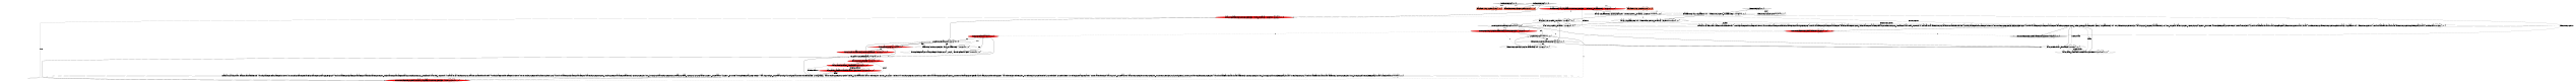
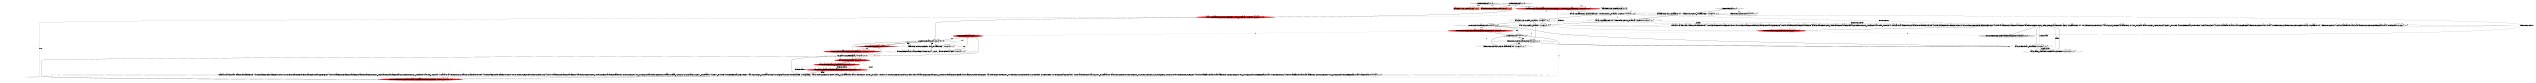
  digraph {
    node [fillcolor=white shape=ellipse style=filled]
    edge [style=bold]
    n1 [label="final ArrayList<String> groupIdList = new ArrayList<>()@@@5@@@['1', '0', '0']"]
    n2 [label="runnable.call(new Call(\"findCoordinator\",deadline,new LeastLoadedNodeProvider()){@Override AbstractRequest.Builder createRequest(int timeoutMs){return new FindCoordinatorRequest.Builder(FindCoordinatorRequest.CoordinatorType.GROUP,groupId)}@Override void handleResponse(AbstractResponse abstractResponse){final FindCoordinatorResponse response = (FindCoordinatorResponse)abstractResponsefinal long nowDeleteConsumerGroups = time.milliseconds()final int nodeId = response.node().id()runnable.call(new Call(\"deleteConsumerGroups\",deadline,new ConstantNodeIdProvider(nodeId)){@Override AbstractRequest.Builder createRequest(int timeoutMs){return new DeleteGroupsRequest.Builder(Collections.singleton(groupId))}@Override void handleResponse(AbstractResponse abstractResponse){final DeleteGroupsResponse response = (DeleteGroupsResponse)abstractResponsefor (Map.Entry<String,KafkaFutureImpl<Void>> entry : deleteConsumerGroupFutures.entrySet()){final String groupId = entry.getKey()final KafkaFutureImpl<Void> future = entry.getValue()final Errors groupError = response.get(groupId)if (groupError != Errors.NONE) {future.completeExceptionally(groupError.exception())continue}future.complete(null)}}@Override void handleFailure(Throwable throwable){completeAllExceptionally(deleteConsumerGroupFutures.values(),throwable)}},nowDeleteConsumerGroups)deleteConsumerGroupsFuture.complete(new HashMap<String,KafkaFuture<Void>>(deleteConsumerGroupFutures))}@Override void handleFailure(Throwable throwable){deleteConsumerGroupsFuture.completeExceptionally(throwable)}},nowFindCoordinator)@@@15@@@['1', '0', '1']"]
    n3 [label="!consumerGroupFutures.containsKey(groupId)@@@7@@@['1', '0', '0']" shape=diamond]
    n4 [label="final Set<String> groupIdList = new HashSet<>()@@@5@@@['0', '0', '1']"]
    n5 [fillcolor=red label="return new DescribeConsumerGroupsResult(resultFutures)@@@66@@@['1', '0', '0']"]
    n6 [fillcolor=lightgray label="return new DeleteConsumerGroupsResult(deleteConsumerGroupsFuture)@@@53@@@['0', '0', '1']"]
    n7 [label="final long nowFindCoordinator = time.milliseconds()@@@13@@@['1', '0', '1']"]
    n8 [label="groupIdList.add(groupId)@@@9@@@['1', '0', '1']"]
    n9 [label="!deleteConsumerGroupFutures.containsKey(groupId)@@@7@@@['0', '0', '1']" shape=diamond]
    n10 [fillcolor=red label="consumerGroupFutures.put(groupId,new KafkaFutureImpl<ConsumerGroupDescription>())@@@8@@@['1', '0', '0']"]
    n11 [fillcolor=red label="return new DescribeConsumerGroupsResult(new HashMap<String,KafkaFuture<ConsumerGroupDescription>>(futures))@@@69@@@['0', '1', '0']"]
    n12 [fillcolor=lightgray label="describeConsumerGroups['1', '0', '0']" shape=diamond]
    n13 [fillcolor=tomato label="final DescribeConsumerGroupsOptions options@@@2@@@['1', '1', '0']" shape=box]
    n14 [fillcolor=red label="final KafkaFutureImpl<Map<String,KafkaFuture<ConsumerGroupDescription>>> resultFutures = new KafkaFutureImpl<>()@@@3@@@['1', '0', '0']"]
    n15 [fillcolor=tomato label="final Collection<String> groupIds@@@2@@@['1', '0', '0']" shape=box]
    n16 [label="final Map<String,KafkaFutureImpl<ConsumerGroupDescription>> consumerGroupFutures = new HashMap<>(groupIds.size())@@@4@@@['1', '0', '0']"]
    n17 [label="final KafkaFutureImpl<Map<String,KafkaFuture<Void>>> deleteConsumerGroupsFuture = new KafkaFutureImpl<>()@@@3@@@['0', '0', '1']"]
    n18 [fillcolor=red label="final Map<String,KafkaFutureImpl<ConsumerGroupDescription>> futures = new HashMap<>(groupIds.size())@@@3@@@['0', '1', '0']"]
    n19 [label="final long deadline = calcDeadlineMs(nowFindCoordinator,options.timeoutMs())@@@14@@@['1', '0', '1']"]
    n20 [label="KafkaFutureImpl<ConsumerGroupDescription> future = new KafkaFutureImpl<>()@@@6@@@['0', '1', '0']"]
    n21 [fillcolor=red label="futures.put(groupId,future)@@@8@@@['0', '1', '0']"]
    n22 [label="future.completeExceptionally(new InvalidGroupIdException(\"The given group id '\" + groupId + \"' cannot be represented in a request.\"))@@@7@@@['0', '1', '0']"]
    n23 [label="entry.getValue().isCompletedExceptionally()@@@15@@@['0', '1', '0']" shape=diamond]
    n24 [label="groupIdIsUnrepresentable(groupId)@@@5@@@['0', '1', '0']" shape=diamond]
    n25 [label="deleteConsumerGroupFutures.put(groupId,new KafkaFutureImpl<Void>())@@@8@@@['0', '0', '1']"]
    n26 [fillcolor=red label="futures.put(groupId,new KafkaFutureImpl<ConsumerGroupDescription>())@@@11@@@['0', '1', '0']"]
    n27 [fillcolor=red label="final String groupId = entry.getKey()@@@16@@@['0', '1', '0']"]
    n28 [fillcolor=red label="!futures.containsKey(groupId)@@@10@@@['0', '1', '0']" shape=diamond]
    n29 [label="runnable.call(new Call(\"findCoordinator\",deadline,new LeastLoadedNodeProvider()){@Override AbstractRequest.Builder createRequest(int timeoutMs){return new FindCoordinatorRequest.Builder(FindCoordinatorRequest.CoordinatorType.GROUP,groupId)}@Override void handleResponse(AbstractResponse abstractResponse){final FindCoordinatorResponse response = (FindCoordinatorResponse)abstractResponsefinal long nowDescribeConsumerGroups = time.milliseconds()final int nodeId = response.node().id()runnable.call(new Call(\"describeConsumerGroups\",deadline,new ConstantNodeIdProvider(nodeId)){@Override AbstractRequest.Builder createRequest(int timeoutMs){return new DescribeGroupsRequest.Builder(Collections.singletonList(groupId))}@Override void handleResponse(AbstractResponse abstractResponse){final DescribeGroupsResponse response = (DescribeGroupsResponse)abstractResponseKafkaFutureImpl<ConsumerGroupDescription> future = futures.get(groupId)final DescribeGroupsResponse.GroupMetadata groupMetadata = response.groups().get(groupId)final Errors groupError = groupMetadata.error()if (groupError != Errors.NONE) {future.completeExceptionally(groupError.exception())}{final String protocolType = groupMetadata.protocolType()if (protocolType.equals(ConsumerProtocol.PROTOCOL_TYPE) || protocolType.isEmpty()) {final List<DescribeGroupsResponse.GroupMember> members = groupMetadata.members()final List<MemberDescription> consumers = new ArrayList<>(members.size())for (DescribeGroupsResponse.GroupMember groupMember : members){final PartitionAssignor.Assignment assignment = ConsumerProtocol.deserializeAssignment(ByteBuffer.wrap(Utils.readBytes(groupMember.memberAssignment())))final MemberDescription memberDescription = new MemberDescription(groupMember.memberId(),groupMember.clientId(),groupMember.clientHost(),new MemberAssignment(assignment.partitions()))consumers.add(memberDescription)}final String protocol = groupMetadata.protocol()final ConsumerGroupDescription consumerGroupDescription = new ConsumerGroupDescription(groupId,protocolType.isEmpty(),consumers,protocol)future.complete(consumerGroupDescription)}}}@Override void handleFailure(Throwable throwable){KafkaFutureImpl<ConsumerGroupDescription> future = futures.get(groupId)future.completeExceptionally(throwable)}},nowDescribeConsumerGroups)}@Override void handleFailure(Throwable throwable){KafkaFutureImpl<ConsumerGroupDescription> future = futures.get(groupId)future.completeExceptionally(throwable)}},startFindCoordinatorMs)@@@19@@@['0', '1', '0']"]
    n30 [fillcolor=red label="final long startFindCoordinatorMs = time.milliseconds()@@@17@@@['0', '1', '0']"]
-   n31 [fillcolor=tomato label="final Collection<String> groupIds@@@2@@@['0', '1', '0']" shape=box]
+   n31 [fillcolor=lightgray label="final Collection<String> groupIds@@@2@@@['0', '1', '0']" shape=box]
    n32 [fillcolor=red label="final long deadline = calcDeadlineMs(startFindCoordinatorMs,options.timeoutMs())@@@18@@@['0', '1', '0']"]
    n33 [label="final Map<String,KafkaFutureImpl<Void>> deleteConsumerGroupFutures = new HashMap<>(groupIds.size())@@@4@@@['0', '0', '1']"]
    n34 [fillcolor=lightgray label="deleteConsumerGroups['0', '0', '1']" shape=diamond]
    n35 [label="DeleteConsumerGroupsOptions options@@@2@@@['0', '0', '1']" shape=box]
    n36 [fillcolor=lightgray label="describeConsumerGroups['0', '1', '0']" shape=diamond]
    n1 -> n2 [label=groupIdList style=solid]
    n1 -> n3
    n1 -> n4 [label=0 style=dashed]
    n2 -> n5
    n2 -> n6
    n2 -> n7
    n3 -> n7
    n3 -> n8 [label=true style=dotted]
    n3 -> n9 [label=0 style=dashed]
    n3 -> n10
    n3 -> n10 [label=true style=dotted]
    n4 -> n9
    n5 -> n6 [label=0 style=dashed]
    n5 -> n11 [label=0 style=dashed]
    n7 -> n2 [label=nowFindCoordinator style=solid]
    n7 -> n19 [label=nowFindCoordinator style=solid]
    n7 -> n19
    n8 -> n3
    n8 -> n7
    n8 -> n9
    n9 -> n7
    n9 -> n8 [label=true style=dotted]
    n9 -> n25
    n9 -> n25 [label=true style=dotted]
    n10 -> n8
    n10 -> n21 [label=0 style=dashed]
    n10 -> n25 [label=0 style=dashed]
    n12 -> n13 [label=true style=dotted]
    n12 -> n14
    n12 -> n15 [label=futures style=dotted]
    n14 -> n5 [label=resultFutures style=solid]
    n14 -> n16
    n14 -> n17 [label=0 style=dashed]
    n14 -> n18 [label=0 style=dashed]
    n16 -> n1
    n16 -> n2 [label=consumerGroupFutures style=solid]
    n16 -> n33 [label=0 style=dashed]
    n17 -> n6 [label=deleteConsumerGroupsFuture style=solid]
    n17 -> n33
    n18 -> n11 [label=futures style=solid]
    n18 -> n24
    n19 -> n2
    n19 -> n2 [label=deadline style=solid]
    n20 -> n21 [label=future style=solid]
    n20 -> n22
    n21 -> n23
    n21 -> n24
    n22 -> n21
    n23 -> n11
    n23 -> n27
    n24 -> n20 [label=true style=dotted]
    n24 -> n20
    n24 -> n21 [label=true style=dotted]
    n24 -> n22 [label=true style=dotted]
    n24 -> n28 [label=false style=dotted]
    n24 -> n28
    n25 -> n8
    n26 -> n23
    n26 -> n24
    n27 -> n29 [label=groupId style=solid]
    n27 -> n30
    n28 -> n23
    n28 -> n24
    n28 -> n26 [label=true style=dotted]
    n28 -> n26
    n29 -> n11
    n29 -> n23
    n30 -> n29 [label=startFindCoordinatorMs style=solid]
    n30 -> n32
    n30 -> n32 [label=startFindCoordinatorMs style=solid]
    n32 -> n29
    n32 -> n29 [label=deadline style=solid]
    n33 -> n2 [label=deleteConsumerGroupFutures style=solid]
    n33 -> n4
    n34 -> n17
-   n34 -> n35 [label=groupId style=dotted]
+   n34 -> n35 [label=true style=dotted]
    n36 -> n13 [label=true style=dotted]
    n36 -> n18
    n36 -> n31 [label=true style=dotted]
  }
